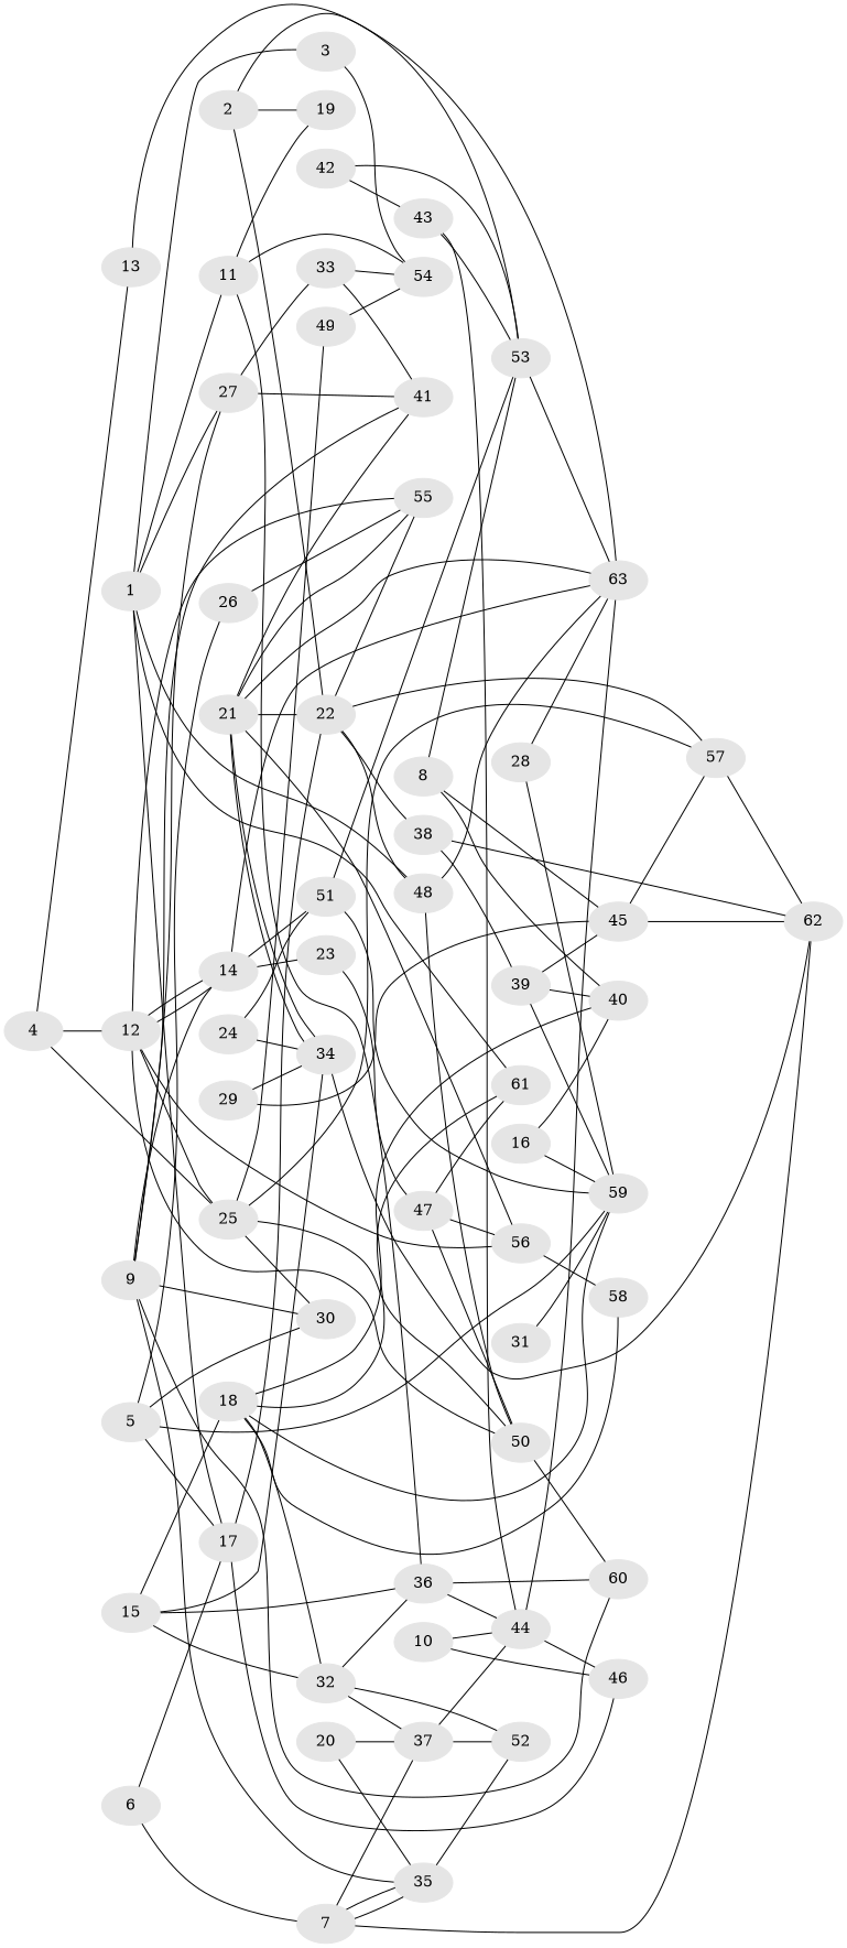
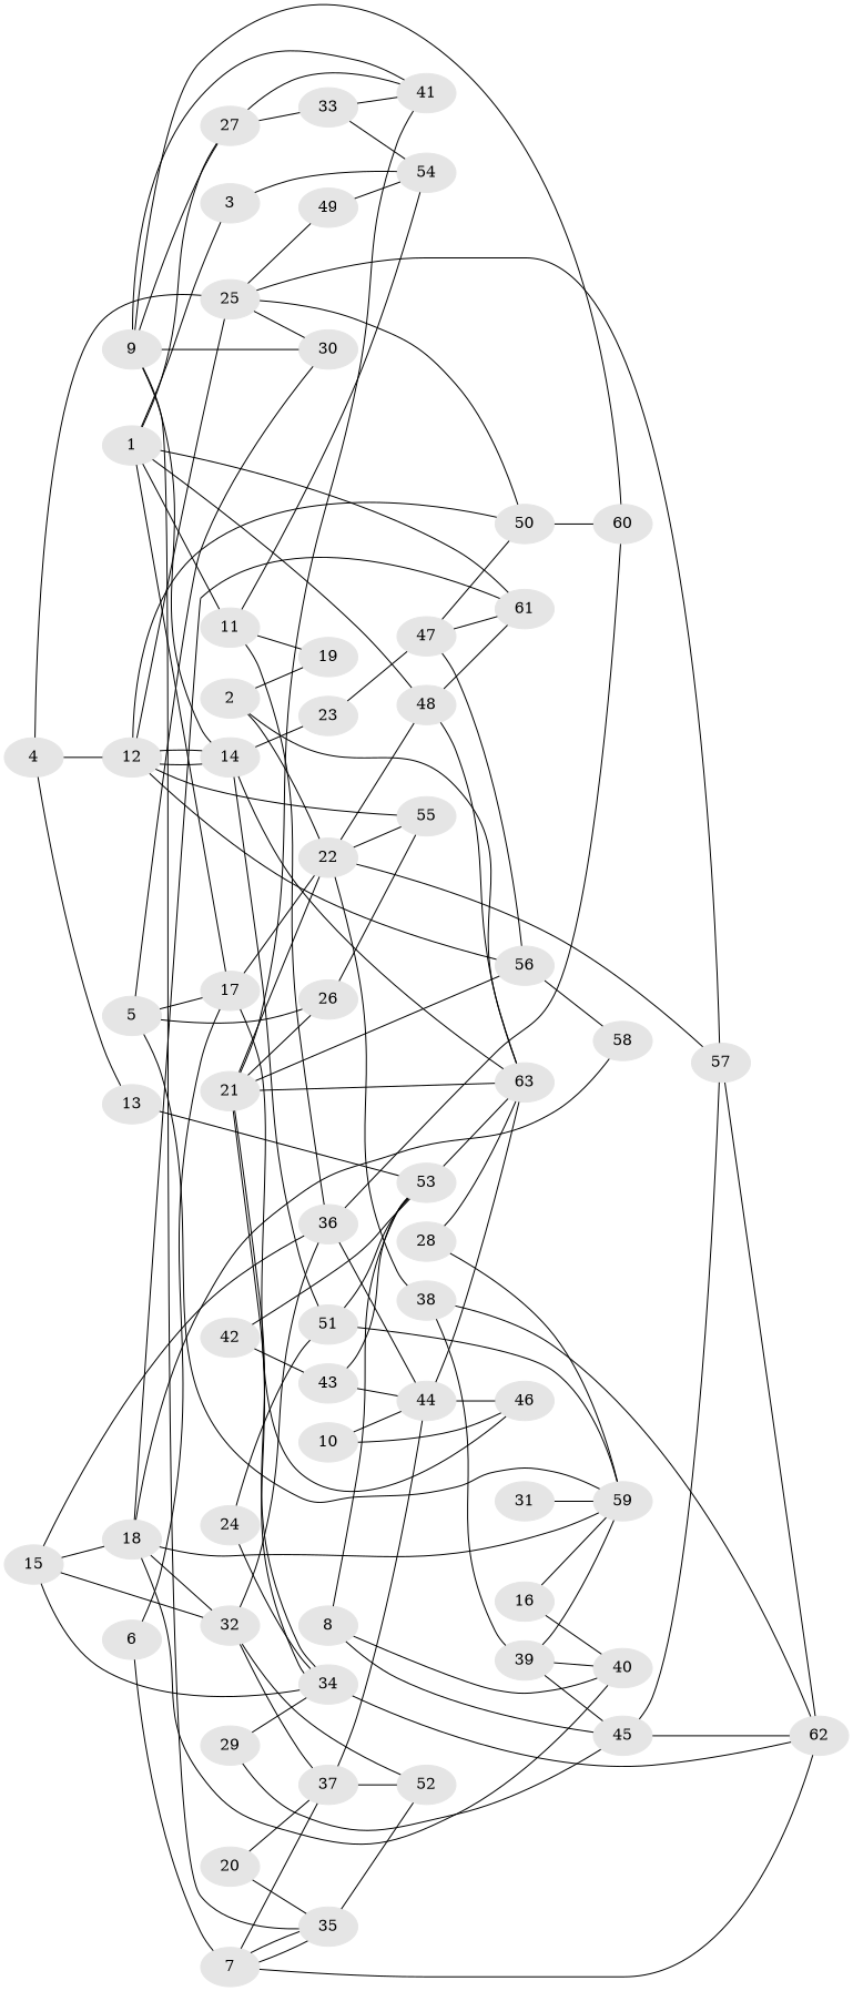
  graph {
    rankdir=LR
    node [color=gray90 style=filled]
    1
    3
    11
    17
    27
    48
    61
    54
    19
    36
    22
    46
    41
    33
    63
    2
    55
    38
    57
    4
    12
    13
    25
    14
    50
    56
    53
    30
    49
    5
    26
    59
    6
    7
    35
    37
    62
    52
    44
    8
    40
    45
    9
    60
    23
    51
    10
    58
    47
    15
    18
    32
    34
    16
    20
    21
    39
    24
    28
    29
    31
    42
    43
    1 -- 3
    1 -- 11
    1 -- 17
    1 -- 27
    1 -- 48
    1 -- 61
    3 -- 54
    11 -- 54
    11 -- 19
    11 -- 36
    17 -- 22
    17 -- 46
    27 -- 41
    27 -- 33
-   48 -- 50
+   48 -- 61
    48 -- 63
    36 -- 44
    36 -- 60
    22 -- 48
    22 -- 55
    22 -- 38
    22 -- 57
    33 -- 54
    33 -- 41
    2 -- 19
    2 -- 22
    2 -- 63
    38 -- 62
    38 -- 39
    57 -- 62
    4 -- 12
    4 -- 13
    4 -- 25
    12 -- 55
    12 -- 25
    12 -- 14
    12 -- 14
    12 -- 50
    12 -- 56
    13 -- 53
    25 -- 57
    25 -- 50
    25 -- 30
    25 -- 49
    14 -- 63
    14 -- 23
    14 -- 51
    50 -- 60
    56 -- 58
    53 -- 63
    49 -- 54
    5 -- 17
    5 -- 30
    5 -- 26
    5 -- 59
    26 -- 55
    6 -- 17
    6 -- 7
    7 -- 35
    7 -- 35
    7 -- 37
    7 -- 62
    35 -- 52
    37 -- 52
    37 -- 44
    44 -- 46
    44 -- 63
    8 -- 53
    8 -- 40
    8 -- 45
    45 -- 57
    45 -- 62
    9 -- 27
    9 -- 41
    9 -- 14
    9 -- 30
    9 -- 35
    9 -- 60
    23 -- 47
    51 -- 53
    51 -- 59
    10 -- 46
    10 -- 44
    47 -- 61
    47 -- 50
    47 -- 56
    15 -- 36
    15 -- 18
    15 -- 32
    15 -- 34
    18 -- 61
    18 -- 59
    18 -- 40
    18 -- 58
    18 -- 32
    32 -- 36
    32 -- 37
    32 -- 52
    34 -- 62
    16 -- 59
    16 -- 40
    20 -- 35
    20 -- 37
    21 -- 22
    21 -- 41
    21 -- 63
    21 -- 56
-   21 -- 55
+   21 -- 26
    21 -- 34
    21 -- 34
    39 -- 59
    39 -- 40
    39 -- 45
    24 -- 51
    24 -- 34
    28 -- 63
    28 -- 59
    29 -- 45
    29 -- 34
    31 -- 59
    42 -- 53
    42 -- 43
    43 -- 53
    43 -- 44
  }
